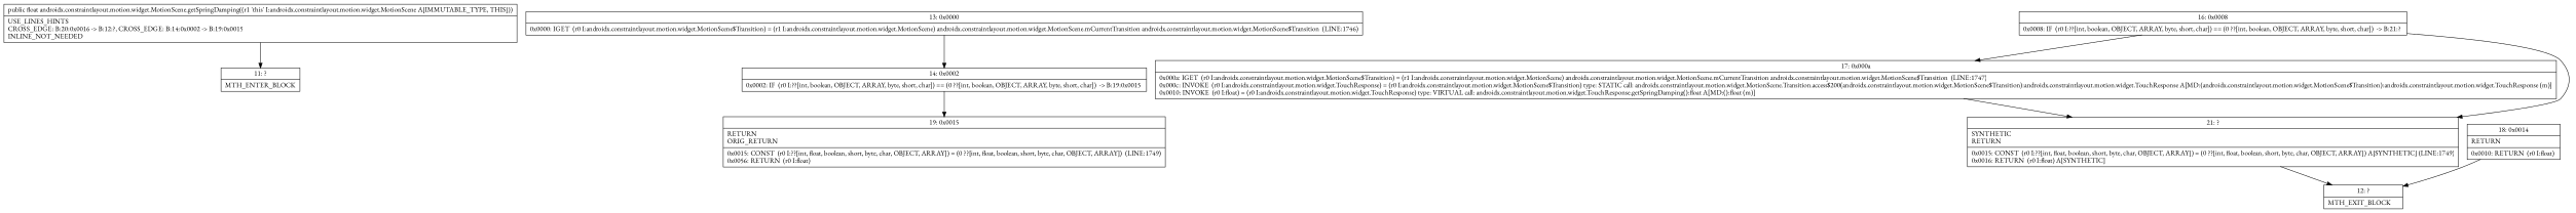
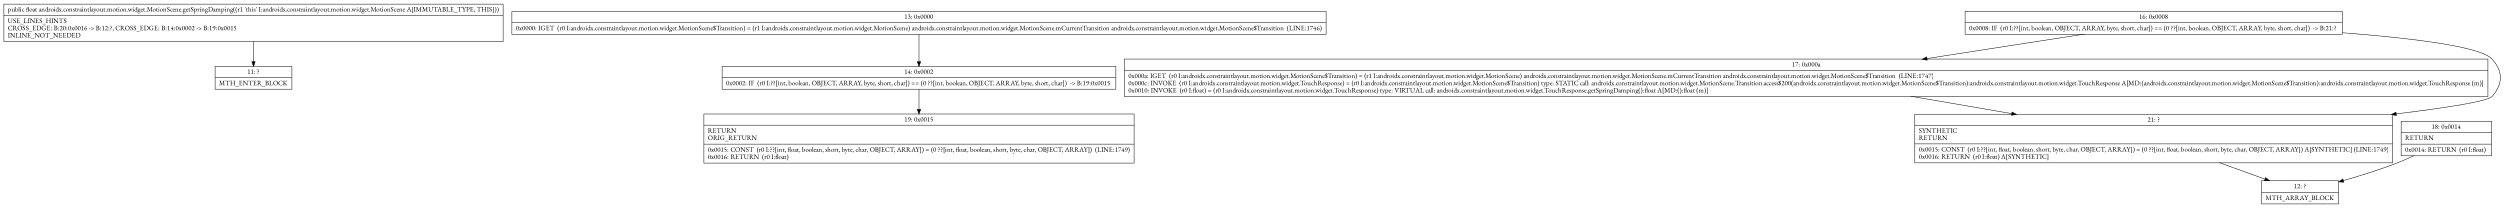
  digraph {
    fontname="EB Garamond"
    node [fontname="EB Garamond" shape=record]
    edge [fontname="EB Garamond"]
    n1 [label="{11\:\ ?|MTH_ENTER_BLOCK\l}"]
    n2 [label="{13\:\ 0x0000|0x0000: IGET  (r0 I:androidx.constraintlayout.motion.widget.MotionScene$Transition) = (r1 I:androidx.constraintlayout.motion.widget.MotionScene) androidx.constraintlayout.motion.widget.MotionScene.mCurrentTransition androidx.constraintlayout.motion.widget.MotionScene$Transition  (LINE:1746)\l}"]
    n3 [label="{14\:\ 0x0002|0x0002: IF  (r0 I:??[int, boolean, OBJECT, ARRAY, byte, short, char]) == (0 ??[int, boolean, OBJECT, ARRAY, byte, short, char])  \-\> B:19:0x0015 \l}"]
-   n4 [label="{19\:\ 0x0015|RETURN\lORIG_RETURN\l|0x0015: CONST  (r0 I:??[int, float, boolean, short, byte, char, OBJECT, ARRAY]) = (0 ??[int, float, boolean, short, byte, char, OBJECT, ARRAY])  (LINE:1749)\l0x0056: RETURN  (r0 I:float) \l}"]
+   n4 [label="{19\:\ 0x0015|RETURN\lORIG_RETURN\l|0x0015: CONST  (r0 I:??[int, float, boolean, short, byte, char, OBJECT, ARRAY]) = (0 ??[int, float, boolean, short, byte, char, OBJECT, ARRAY])  (LINE:1749)\l0x0016: RETURN  (r0 I:float) \l}"]
    n5 [label="{16\:\ 0x0008|0x0008: IF  (r0 I:??[int, boolean, OBJECT, ARRAY, byte, short, char]) == (0 ??[int, boolean, OBJECT, ARRAY, byte, short, char])  \-\> B:21:? \l}"]
    n6 [label="{17\:\ 0x000a|0x000a: IGET  (r0 I:androidx.constraintlayout.motion.widget.MotionScene$Transition) = (r1 I:androidx.constraintlayout.motion.widget.MotionScene) androidx.constraintlayout.motion.widget.MotionScene.mCurrentTransition androidx.constraintlayout.motion.widget.MotionScene$Transition  (LINE:1747)\l0x000c: INVOKE  (r0 I:androidx.constraintlayout.motion.widget.TouchResponse) = (r0 I:androidx.constraintlayout.motion.widget.MotionScene$Transition) type: STATIC call: androidx.constraintlayout.motion.widget.MotionScene.Transition.access$200(androidx.constraintlayout.motion.widget.MotionScene$Transition):androidx.constraintlayout.motion.widget.TouchResponse A[MD:(androidx.constraintlayout.motion.widget.MotionScene$Transition):androidx.constraintlayout.motion.widget.TouchResponse (m)]\l0x0010: INVOKE  (r0 I:float) = (r0 I:androidx.constraintlayout.motion.widget.TouchResponse) type: VIRTUAL call: androidx.constraintlayout.motion.widget.TouchResponse.getSpringDamping():float A[MD:():float (m)]\l}"]
    n7 [label="{21\:\ ?|SYNTHETIC\lRETURN\l|0x0015: CONST  (r0 I:??[int, float, boolean, short, byte, char, OBJECT, ARRAY]) = (0 ??[int, float, boolean, short, byte, char, OBJECT, ARRAY]) A[SYNTHETIC] (LINE:1749)\l0x0016: RETURN  (r0 I:float) A[SYNTHETIC]\l}"]
-   n8 [label="{12\:\ ?|MTH_EXIT_BLOCK\l}"]
-   n9 [label="{18\:\ 0x0014|RETURN\l|0x0010: RETURN  (r0 I:float) \l}"]
+   n8 [label="{12\:\ ?|MTH_ARRAY_BLOCK\l}"]
+   n9 [label="{18\:\ 0x0014|RETURN\l|0x0014: RETURN  (r0 I:float) \l}"]
    n10 [label="{public float androidx.constraintlayout.motion.widget.MotionScene.getSpringDamping((r1 'this' I:androidx.constraintlayout.motion.widget.MotionScene A[IMMUTABLE_TYPE, THIS]))  | USE_LINES_HINTS\lCROSS_EDGE: B:20:0x0016 \-\> B:12:?, CROSS_EDGE: B:14:0x0002 \-\> B:19:0x0015\lINLINE_NOT_NEEDED\l}"]
    n2 -> n3
    n3 -> n4
    n5 -> n6 [style=solid]
    n5 -> n7
    n6 -> n7
    n7 -> n8
    n9 -> n8
    n10 -> n1
  }
